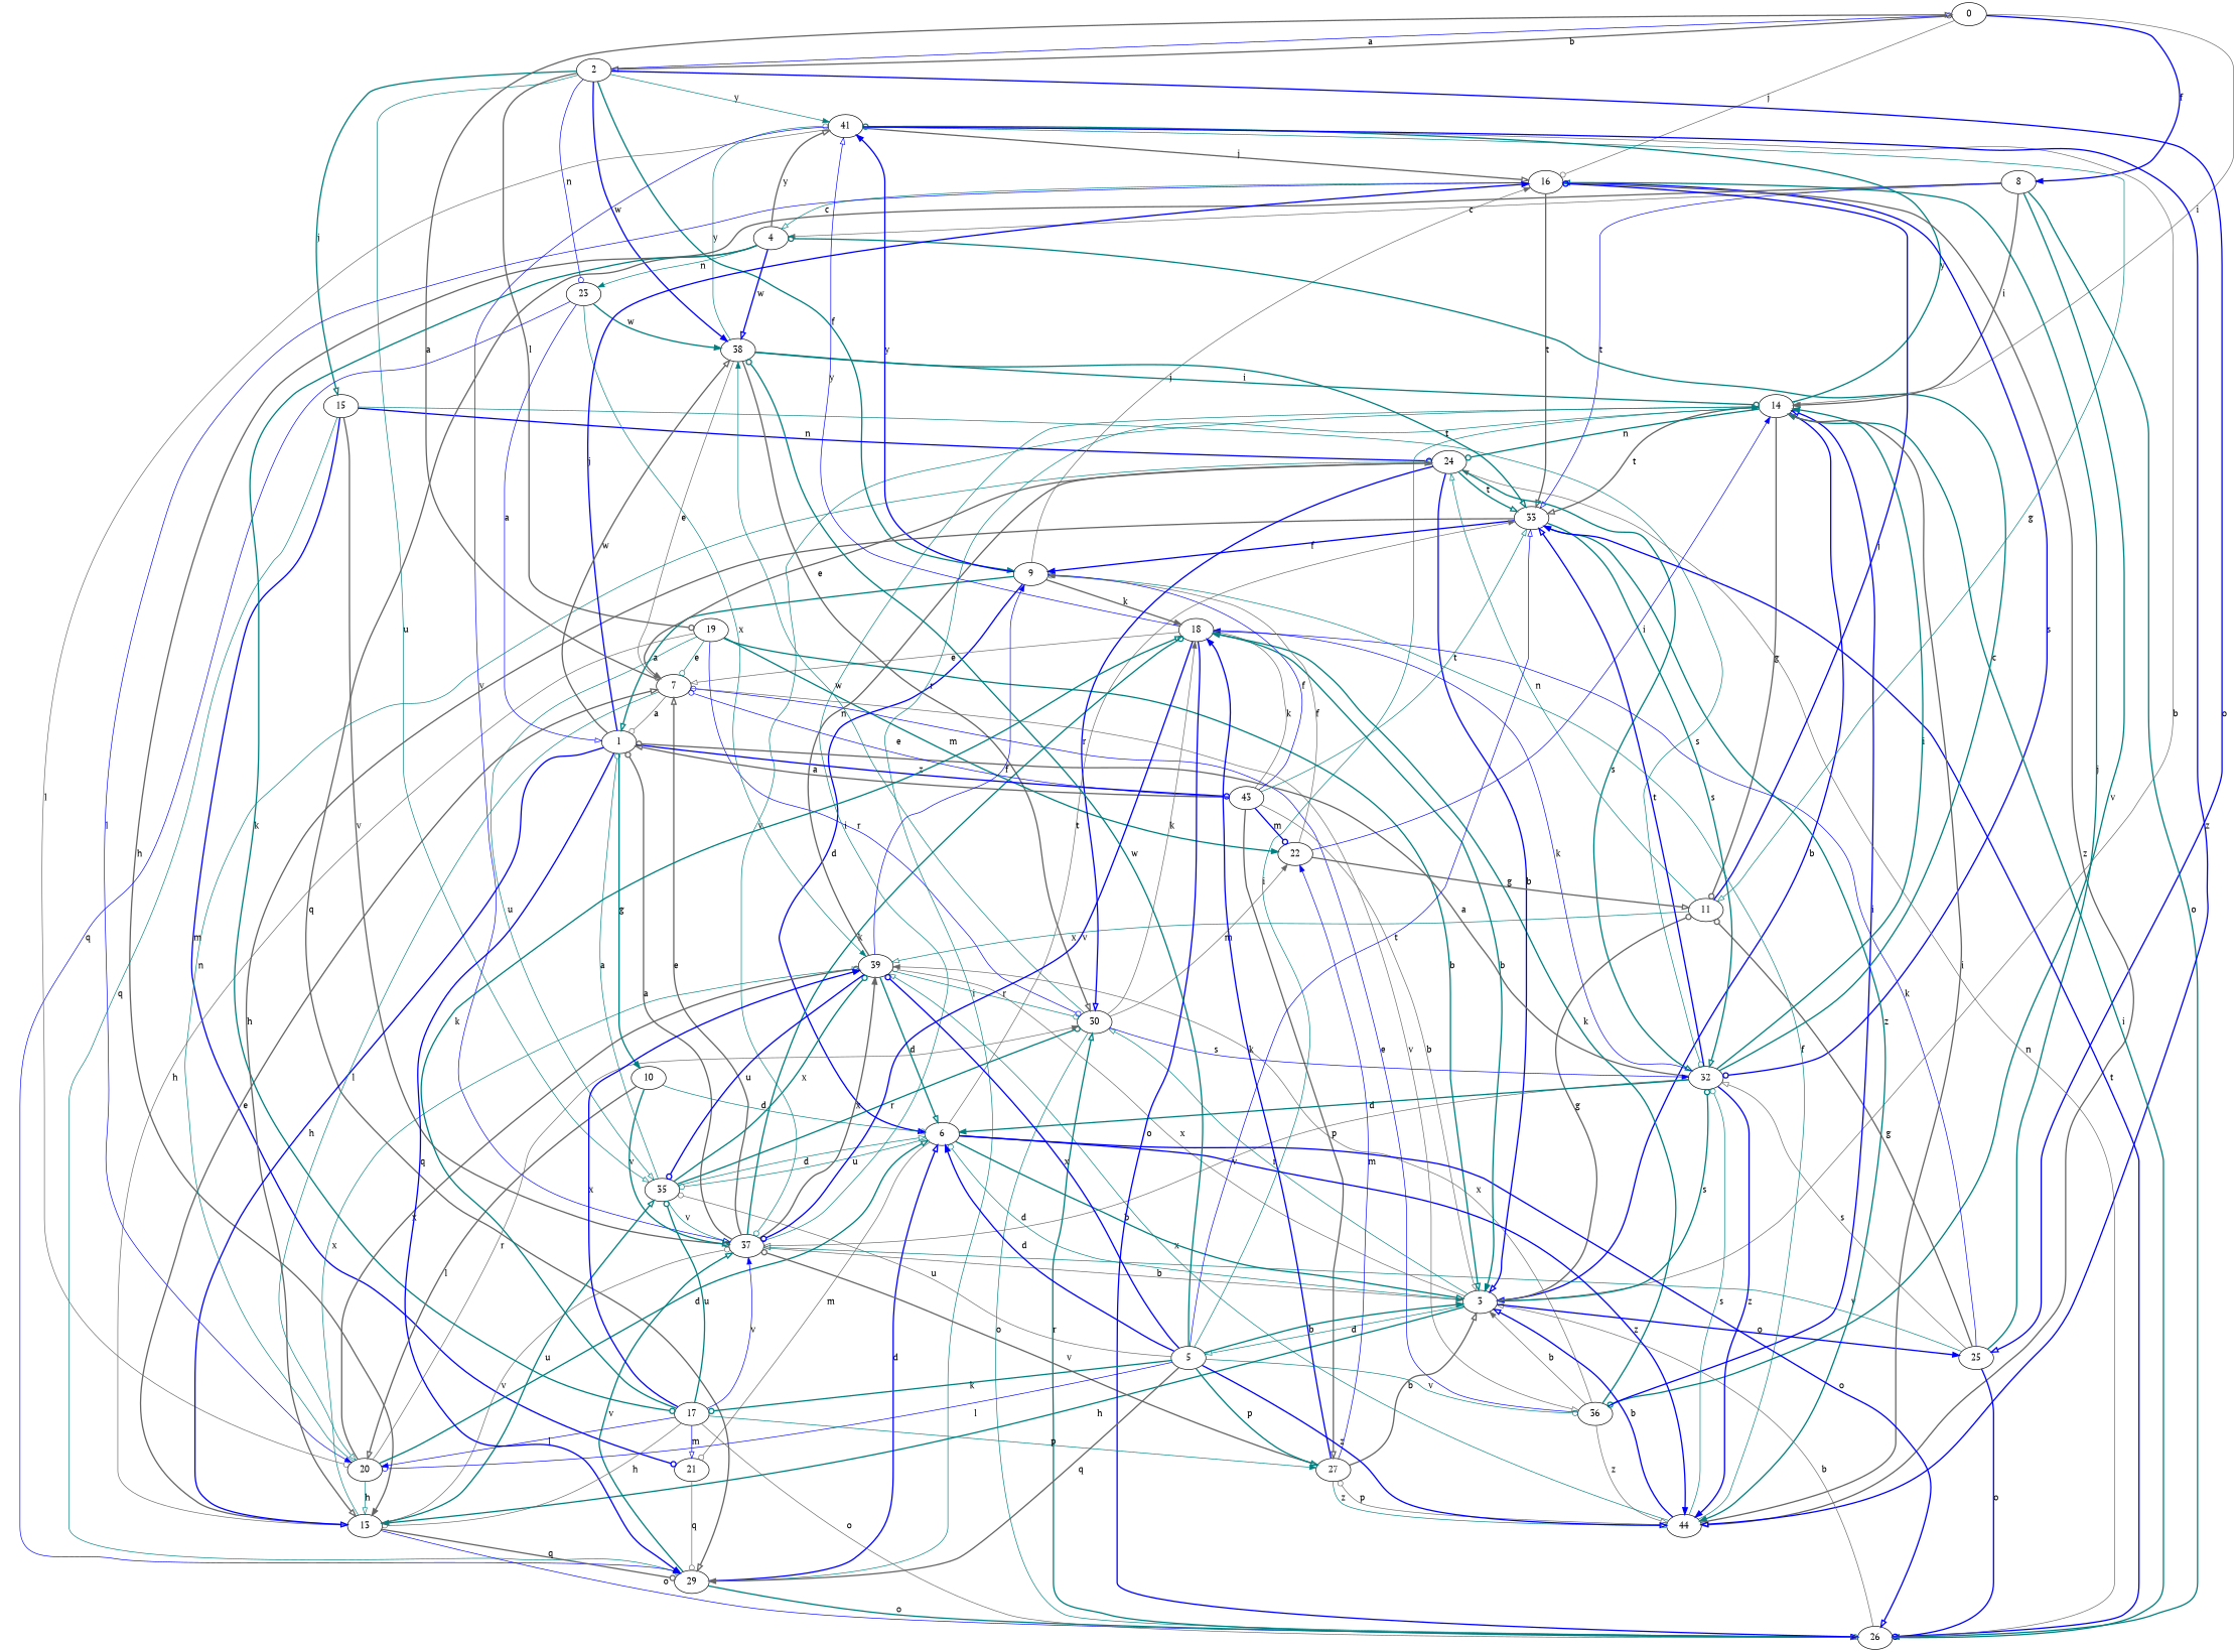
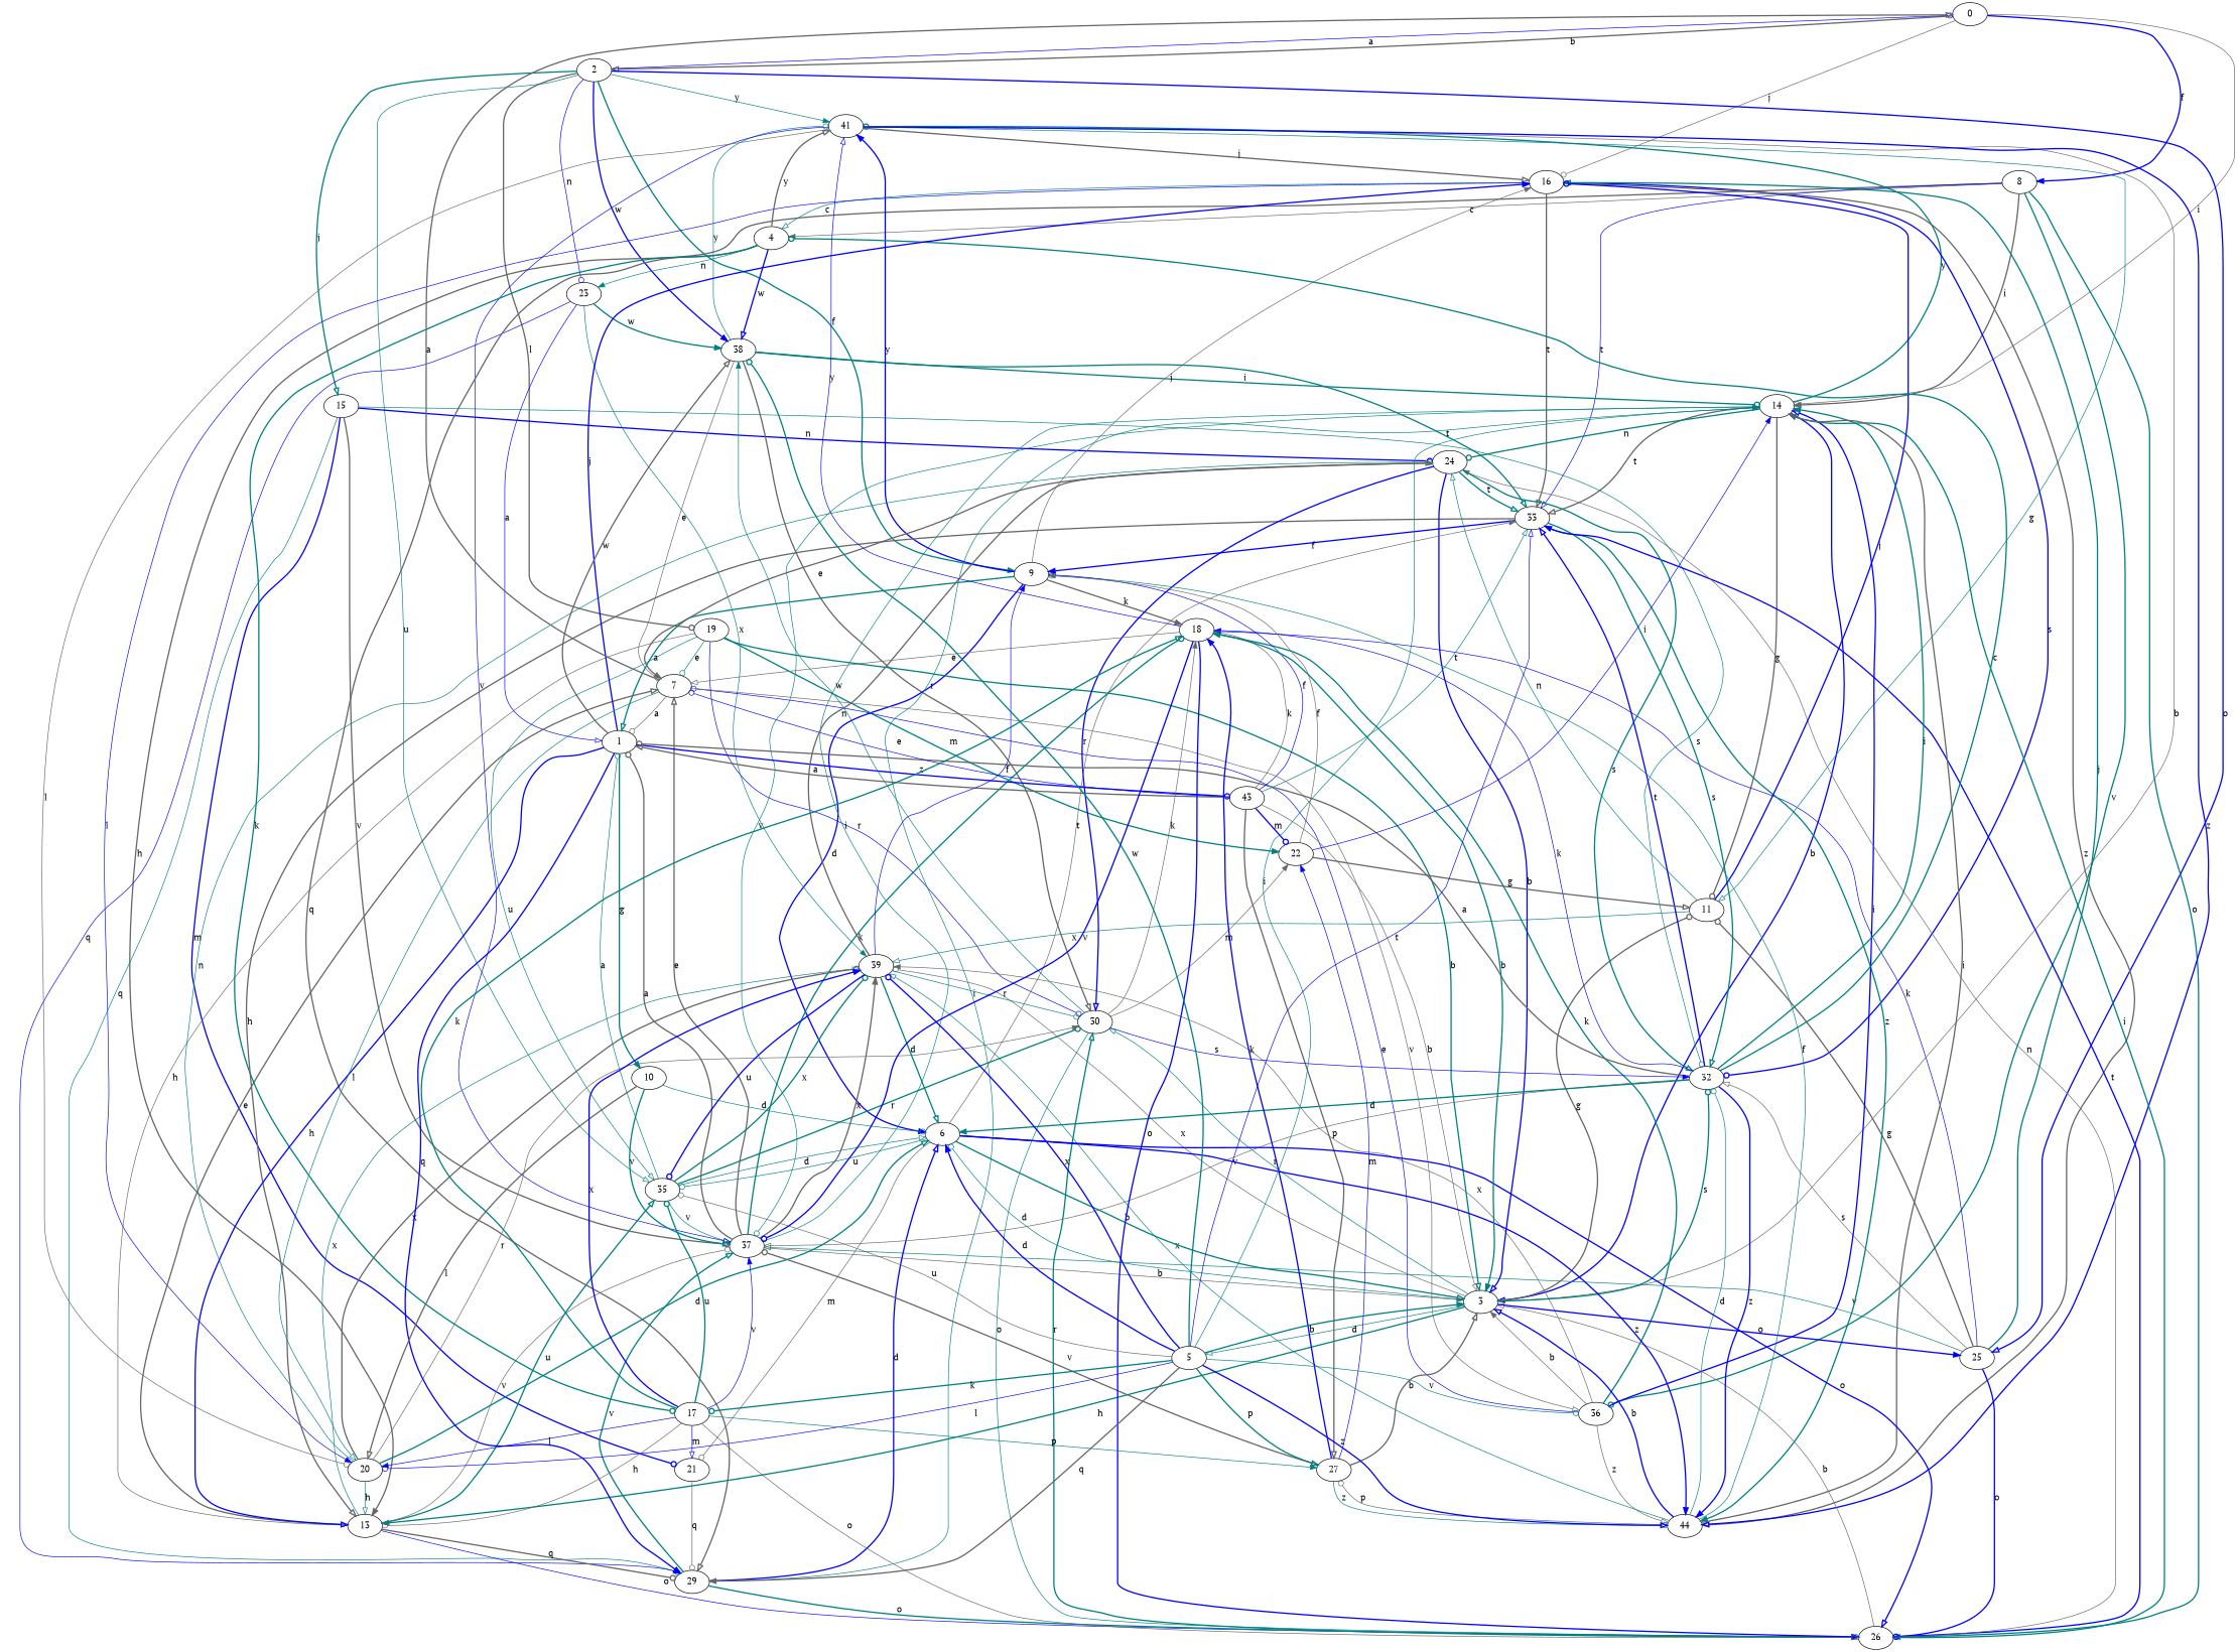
  strict digraph {
    fontname="PT Serif"
    node [fontname="PT Serif"]
    edge [arrowhead=onormal color=teal fontname="PT Serif" style=bold]
    0
    2
    8
    14
    16
    15
    38
    9
    19
    23
    25
    35
    41
    13
    4
    33
    36
    26
    3
    11
    37
    24
    29
    32
    21
    20
    44
    1
    10
    43
    6
    39
    7
    30
    27
    18
    22
    5
    17
    0 -> 2 [color=gray40 label=b]
    0 -> 8 [arrowhead=normal color=blue label=f]
    0 -> 14 [arrowhead=odot color=gray40 label=i style=solid]
    0 -> 16 [arrowhead=odot color=gray40 label=j style=solid]
    2 -> 0 [arrowhead=odot color=blue label=a style=solid]
    2 -> 15 [label=j]
    2 -> 38 [arrowhead=normal color=blue label=w]
    2 -> 9 [arrowhead=normal label=f]
    2 -> 19 [arrowhead=odot color=gray40 label=l]
    2 -> 23 [arrowhead=odot color=blue label=n style=solid]
    2 -> 25 [color=blue label=o]
    2 -> 35 [label=u style=solid]
    2 -> 41 [arrowhead=normal label=y style=solid]
    8 -> 14 [arrowhead=normal color=gray40 label=i]
    8 -> 13 [arrowhead=normal color=gray40 label=h]
    8 -> 4 [arrowhead=normal color=gray40 label=c style=solid]
    8 -> 33 [color=blue label=t style=solid]
    8 -> 36 [arrowhead=odot label=v]
    8 -> 26 [arrowhead=normal label=o]
    14 -> 41 [arrowhead=odot label=y]
    14 -> 33 [color=gray40 label=t]
    14 -> 3 [color=blue label=b]
    14 -> 11 [arrowhead=odot color=gray40 label=g]
    14 -> 37 [arrowhead=odot label=v style=solid]
    14 -> 24 [arrowhead=odot label=n]
    16 -> 4 [label=c style=solid]
    16 -> 33 [color=gray40 label=t]
    16 -> 32 [arrowhead=odot color=blue label=s]
    16 -> 20 [arrowhead=normal color=blue label=l style=solid]
    16 -> 44 [color=gray40 label=z]
    15 -> 37 [arrowhead=odot color=gray40 label=v]
    15 -> 24 [arrowhead=odot color=blue label=n]
    15 -> 29 [arrowhead=odot label=q style=solid]
    15 -> 32 [arrowhead=odot label=s style=solid]
    15 -> 21 [arrowhead=odot color=blue label=m]
    38 -> 14 [arrowhead=odot label=i]
    38 -> 41 [arrowhead=odot label=y style=solid]
    38 -> 33 [label=t]
    38 -> 7 [arrowhead=odot color=gray40 label=e style=solid]
    38 -> 30 [color=gray40 label=r]
    9 -> 16 [arrowhead=normal color=gray40 label=j style=solid]
    9 -> 41 [arrowhead=normal color=blue label=y]
    9 -> 1 [label=a]
    9 -> 6 [arrowhead=normal color=blue label=d]
    9 -> 18 [arrowhead=normal color=gray40 label=k]
    19 -> 35 [label=u style=solid]
    19 -> 13 [color=gray40 label=h style=solid]
    19 -> 3 [label=b]
    19 -> 7 [arrowhead=odot label=e style=solid]
    19 -> 30 [arrowhead=odot color=blue label=r style=solid]
    19 -> 22 [arrowhead=normal label=m]
    23 -> 38 [arrowhead=normal label=w]
    23 -> 29 [arrowhead=normal color=blue label=q style=solid]
    23 -> 1 [color=blue label=a style=solid]
    23 -> 39 [arrowhead=normal label=x style=solid]
    25 -> 16 [label=j]
    25 -> 26 [arrowhead=odot color=blue label=o]
    25 -> 11 [arrowhead=odot color=gray40 label=g]
    25 -> 37 [label=v style=solid]
    25 -> 32 [color=gray40 label=s style=solid]
    25 -> 18 [color=blue label=k style=solid]
    35 -> 37 [label=v style=solid]
    35 -> 1 [arrowhead=odot label=a style=solid]
    35 -> 6 [label=d style=solid]
    35 -> 39 [arrowhead=odot label=x]
    35 -> 30 [arrowhead=odot label=r]
    41 -> 16 [color=gray40 label=j]
    41 -> 3 [color=gray40 label=b style=solid]
    41 -> 11 [label=g style=solid]
    41 -> 37 [color=blue label=v style=solid]
    41 -> 20 [arrowhead=odot color=gray40 label=l style=solid]
    41 -> 44 [color=blue label=z]
    13 -> 35 [label=u]
    13 -> 26 [arrowhead=normal color=blue label=o style=solid]
    13 -> 37 [arrowhead=odot color=gray40 label=v style=solid]
    13 -> 29 [arrowhead=odot color=gray40 label=q]
    13 -> 39 [label=x style=solid]
    13 -> 7 [color=gray40 label=e]
    4 -> 38 [color=blue label=w]
    4 -> 23 [arrowhead=normal label=n style=solid]
    4 -> 41 [color=gray40 label=y]
    4 -> 29 [color=gray40 label=q]
    4 -> 17 [arrowhead=odot label=k]
    33 -> 9 [arrowhead=normal color=blue label=f]
    33 -> 13 [color=gray40 label=h]
    33 -> 32 [label=s]
    33 -> 44 [arrowhead=normal label=z]
    36 -> 14 [color=blue label=i]
    36 -> 3 [arrowhead=normal color=gray40 label=b style=solid]
    36 -> 44 [color=gray40 label=z style=solid]
    36 -> 39 [arrowhead=normal color=gray40 label=x style=solid]
    36 -> 7 [arrowhead=odot color=blue label=e style=solid]
    36 -> 18 [arrowhead=normal label=k]
    26 -> 14 [arrowhead=normal label=i]
    26 -> 33 [arrowhead=normal color=blue label=t]
    26 -> 3 [color=gray40 label=b style=solid]
    26 -> 24 [arrowhead=normal color=gray40 label=n style=solid]
    26 -> 30 [label=r]
    3 -> 25 [arrowhead=normal color=blue label=o]
    3 -> 13 [arrowhead=normal label=h]
    3 -> 11 [arrowhead=odot color=gray40 label=g]
    3 -> 32 [arrowhead=odot label=s]
    3 -> 6 [arrowhead=odot label=d style=solid]
    3 -> 39 [arrowhead=odot color=gray40 label=x style=solid]
    3 -> 30 [label=r style=solid]
    3 -> 5 [label=d style=solid]
    11 -> 16 [arrowhead=odot color=blue label=j]
    11 -> 24 [label=n style=solid]
    11 -> 39 [label=x style=solid]
    37 -> 14 [label=i style=solid]
    37 -> 3 [arrowhead=normal color=gray40 label=b style=solid]
    37 -> 1 [arrowhead=odot color=gray40 label=a]
    37 -> 39 [arrowhead=normal color=gray40 label=x]
    37 -> 7 [color=gray40 label=e]
    37 -> 18 [arrowhead=odot label=k]
    24 -> 33 [label=t]
    24 -> 3 [color=blue label=b]
    24 -> 32 [label=s]
    24 -> 7 [arrowhead=normal color=gray40 label=e]
    24 -> 30 [color=blue label=r]
    29 -> 14 [arrowhead=normal label=i style=solid]
    29 -> 26 [label=o]
    29 -> 37 [label=v]
    29 -> 6 [color=blue label=d]
    32 -> 14 [arrowhead=normal label=i]
    32 -> 4 [arrowhead=odot label=c]
    32 -> 33 [color=blue label=t]
    32 -> 37 [color=gray40 label=v style=solid]
    32 -> 44 [arrowhead=normal color=blue label=z]
    32 -> 1 [arrowhead=odot color=gray40 label=a]
    32 -> 6 [arrowhead=normal label=d]
    32 -> 18 [arrowhead=normal color=blue label=k style=solid]
    21 -> 29 [arrowhead=odot color=gray40 label=q style=solid]
    20 -> 13 [label=h style=solid]
    20 -> 24 [arrowhead=odot label=n style=solid]
    20 -> 6 [label=d]
    20 -> 39 [arrowhead=odot color=gray40 label=x]
    20 -> 30 [arrowhead=normal color=gray40 label=r style=solid]
    44 -> 14 [color=gray40 label=i]
    44 -> 9 [arrowhead=odot label=f style=solid]
    44 -> 3 [color=blue label=b]
-   44 -> 32 [arrowhead=odot label=s style=solid]
+   44 -> 32 [arrowhead=odot label=d style=solid]
    44 -> 39 [label=x style=solid]
    44 -> 27 [arrowhead=odot color=gray40 label=p style=solid]
    1 -> 16 [arrowhead=normal color=blue label=j]
    1 -> 38 [color=gray40 label=w]
    1 -> 13 [color=blue label=h]
    1 -> 29 [arrowhead=normal color=blue label=q]
    1 -> 10 [arrowhead=normal label=g]
    1 -> 43 [arrowhead=odot color=blue label=z]
    10 -> 37 [label=v]
    10 -> 20 [color=gray40 label=l]
    10 -> 6 [arrowhead=odot label=d style=solid]
    43 -> 9 [color=blue label=f style=solid]
    43 -> 33 [label=t style=solid]
    43 -> 3 [color=gray40 label=b style=solid]
    43 -> 1 [color=gray40 label=a]
    43 -> 7 [arrowhead=odot color=blue label=e style=solid]
    43 -> 27 [color=gray40 label=p]
    43 -> 18 [color=gray40 label=k style=solid]
    43 -> 22 [arrowhead=odot color=blue label=m]
    6 -> 35 [arrowhead=odot label=u style=solid]
    6 -> 33 [arrowhead=normal color=gray40 label=t style=solid]
    6 -> 26 [color=blue label=o]
    6 -> 3 [label=b]
    6 -> 21 [arrowhead=odot color=gray40 label=m style=solid]
    6 -> 44 [arrowhead=normal color=blue label=z]
    39 -> 9 [arrowhead=normal color=blue label=f style=solid]
    39 -> 35 [arrowhead=odot color=blue label=u]
    39 -> 24 [color=gray40 label=n]
    39 -> 6 [label=d]
    39 -> 30 [arrowhead=odot label=r style=solid]
    7 -> 0 [color=gray40 label=a]
    7 -> 36 [color=gray40 label=v style=solid]
    7 -> 20 [label=l style=solid]
    7 -> 1 [arrowhead=odot color=gray40 label=a style=solid]
    30 -> 38 [arrowhead=normal label=w style=solid]
    30 -> 26 [arrowhead=odot label=o style=solid]
    30 -> 32 [arrowhead=normal color=blue label=s style=solid]
    30 -> 18 [arrowhead=normal color=gray40 label=k style=solid]
    30 -> 22 [arrowhead=normal color=gray40 label=m style=solid]
    27 -> 3 [color=gray40 label=b]
    27 -> 37 [arrowhead=odot color=gray40 label=v]
    27 -> 44 [arrowhead=odot label=z style=solid]
    27 -> 18 [arrowhead=normal color=blue label=k]
    27 -> 22 [arrowhead=normal color=blue label=m style=solid]
    18 -> 41 [color=blue label=y style=solid]
    18 -> 26 [arrowhead=normal color=blue label=o]
    18 -> 3 [arrowhead=normal label=b]
    18 -> 37 [arrowhead=odot color=blue label=v]
    18 -> 7 [color=gray40 label=e style=solid]
    22 -> 14 [arrowhead=normal color=blue label=i style=solid]
    22 -> 9 [arrowhead=normal color=gray40 label=f style=solid]
    22 -> 11 [color=gray40 label=g]
    5 -> 14 [label=i style=solid]
    5 -> 38 [arrowhead=odot label=w]
    5 -> 35 [arrowhead=odot color=gray40 label=u style=solid]
    5 -> 33 [color=blue label=t style=solid]
    5 -> 36 [arrowhead=odot label=v style=solid]
    5 -> 3 [arrowhead=normal label=b]
    5 -> 29 [arrowhead=normal color=gray40 label=q]
    5 -> 20 [arrowhead=odot color=blue label=l style=solid]
    5 -> 44 [color=blue label=z]
    5 -> 6 [arrowhead=normal color=blue label=d]
    5 -> 39 [arrowhead=odot color=blue label=x]
    5 -> 27 [label=p]
    5 -> 17 [arrowhead=odot label=k]
    17 -> 35 [arrowhead=odot label=u]
    17 -> 13 [arrowhead=odot color=gray40 label=h style=solid]
    17 -> 26 [color=gray40 label=o style=solid]
    17 -> 37 [arrowhead=normal color=blue label=v style=solid]
    17 -> 21 [color=blue label=m style=solid]
    17 -> 20 [arrowhead=normal color=blue label=l style=solid]
    17 -> 39 [arrowhead=normal color=blue label=x]
    17 -> 27 [arrowhead=normal label=p style=solid]
    17 -> 18 [label=k]
  }
